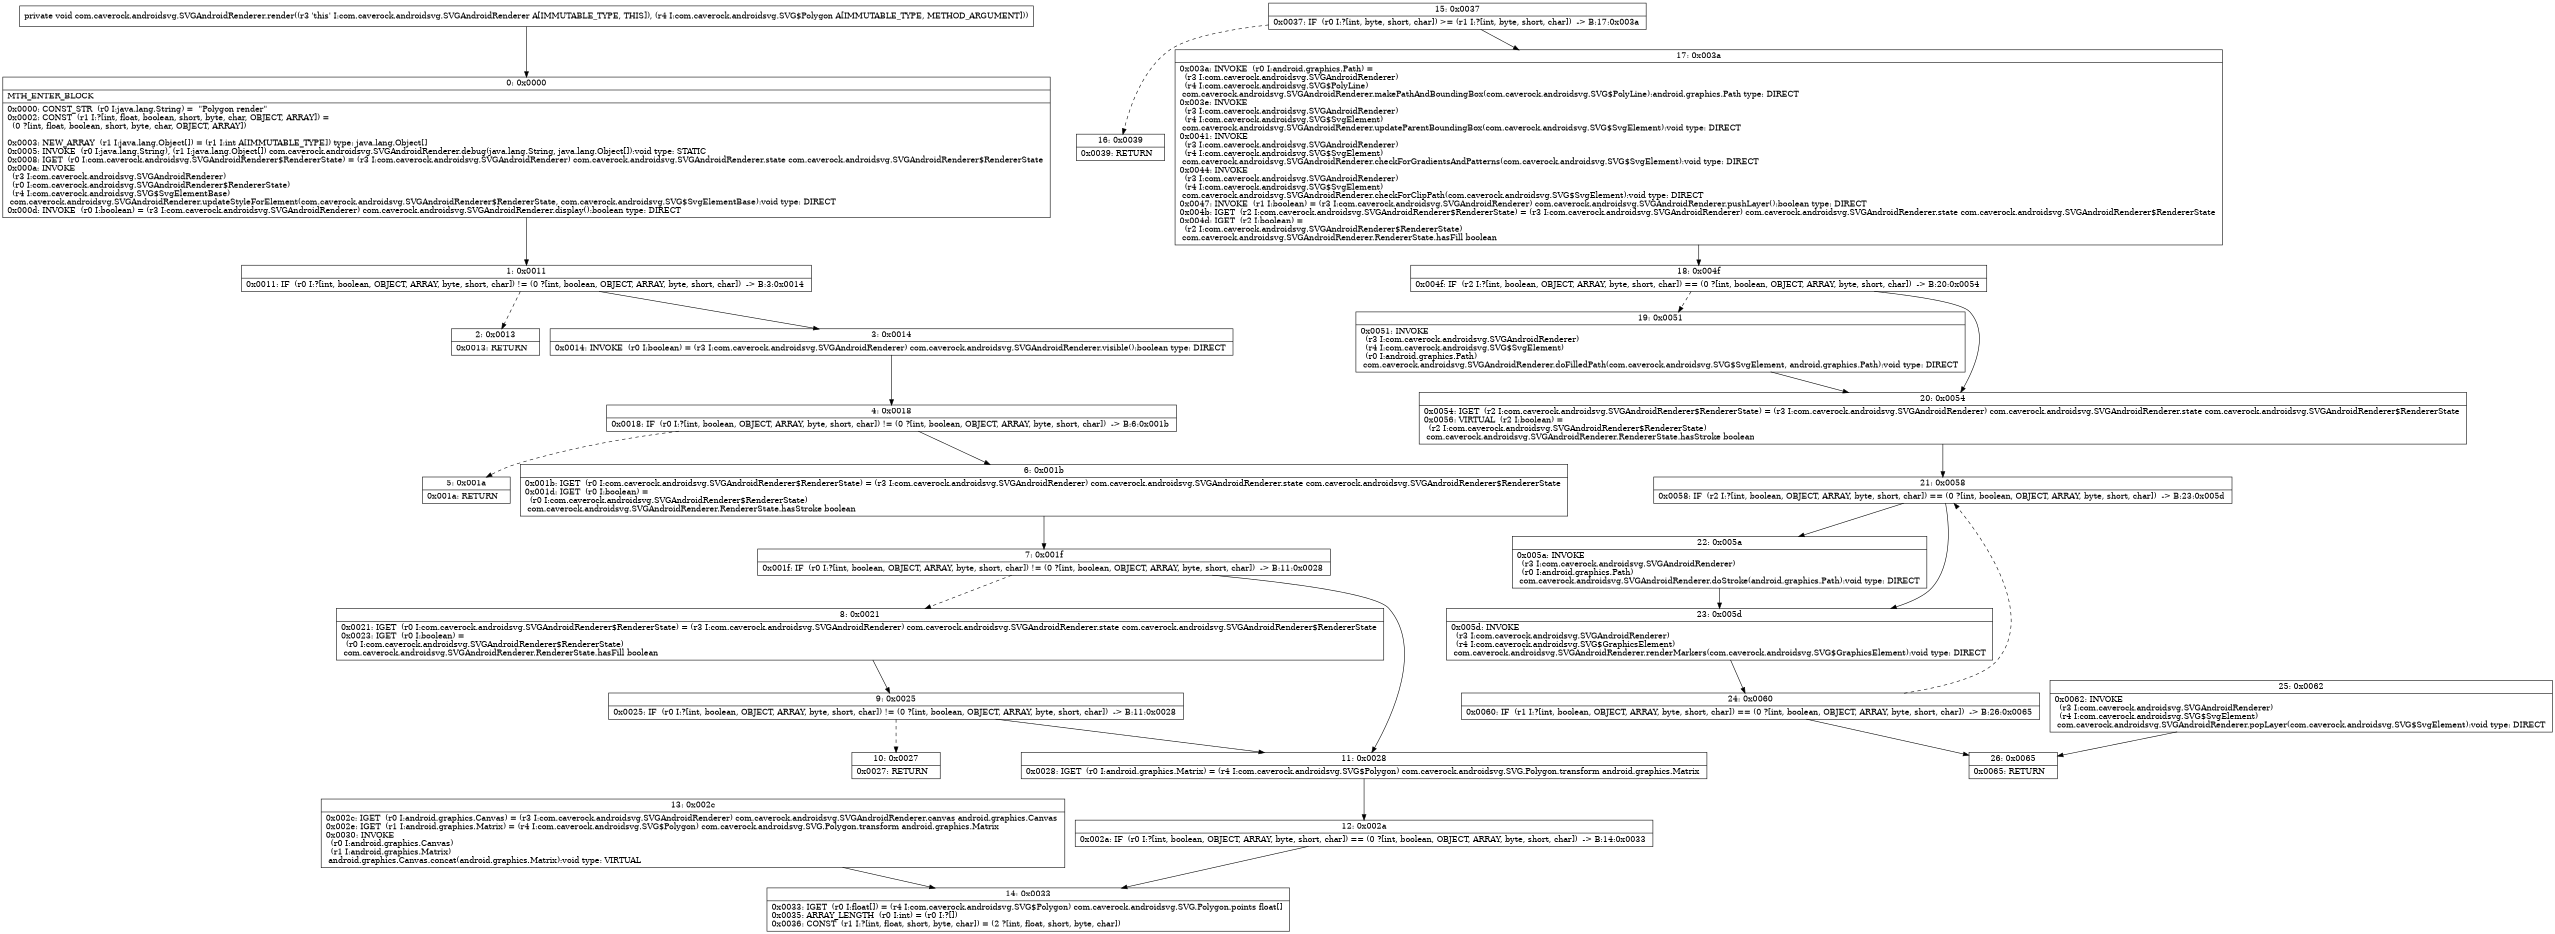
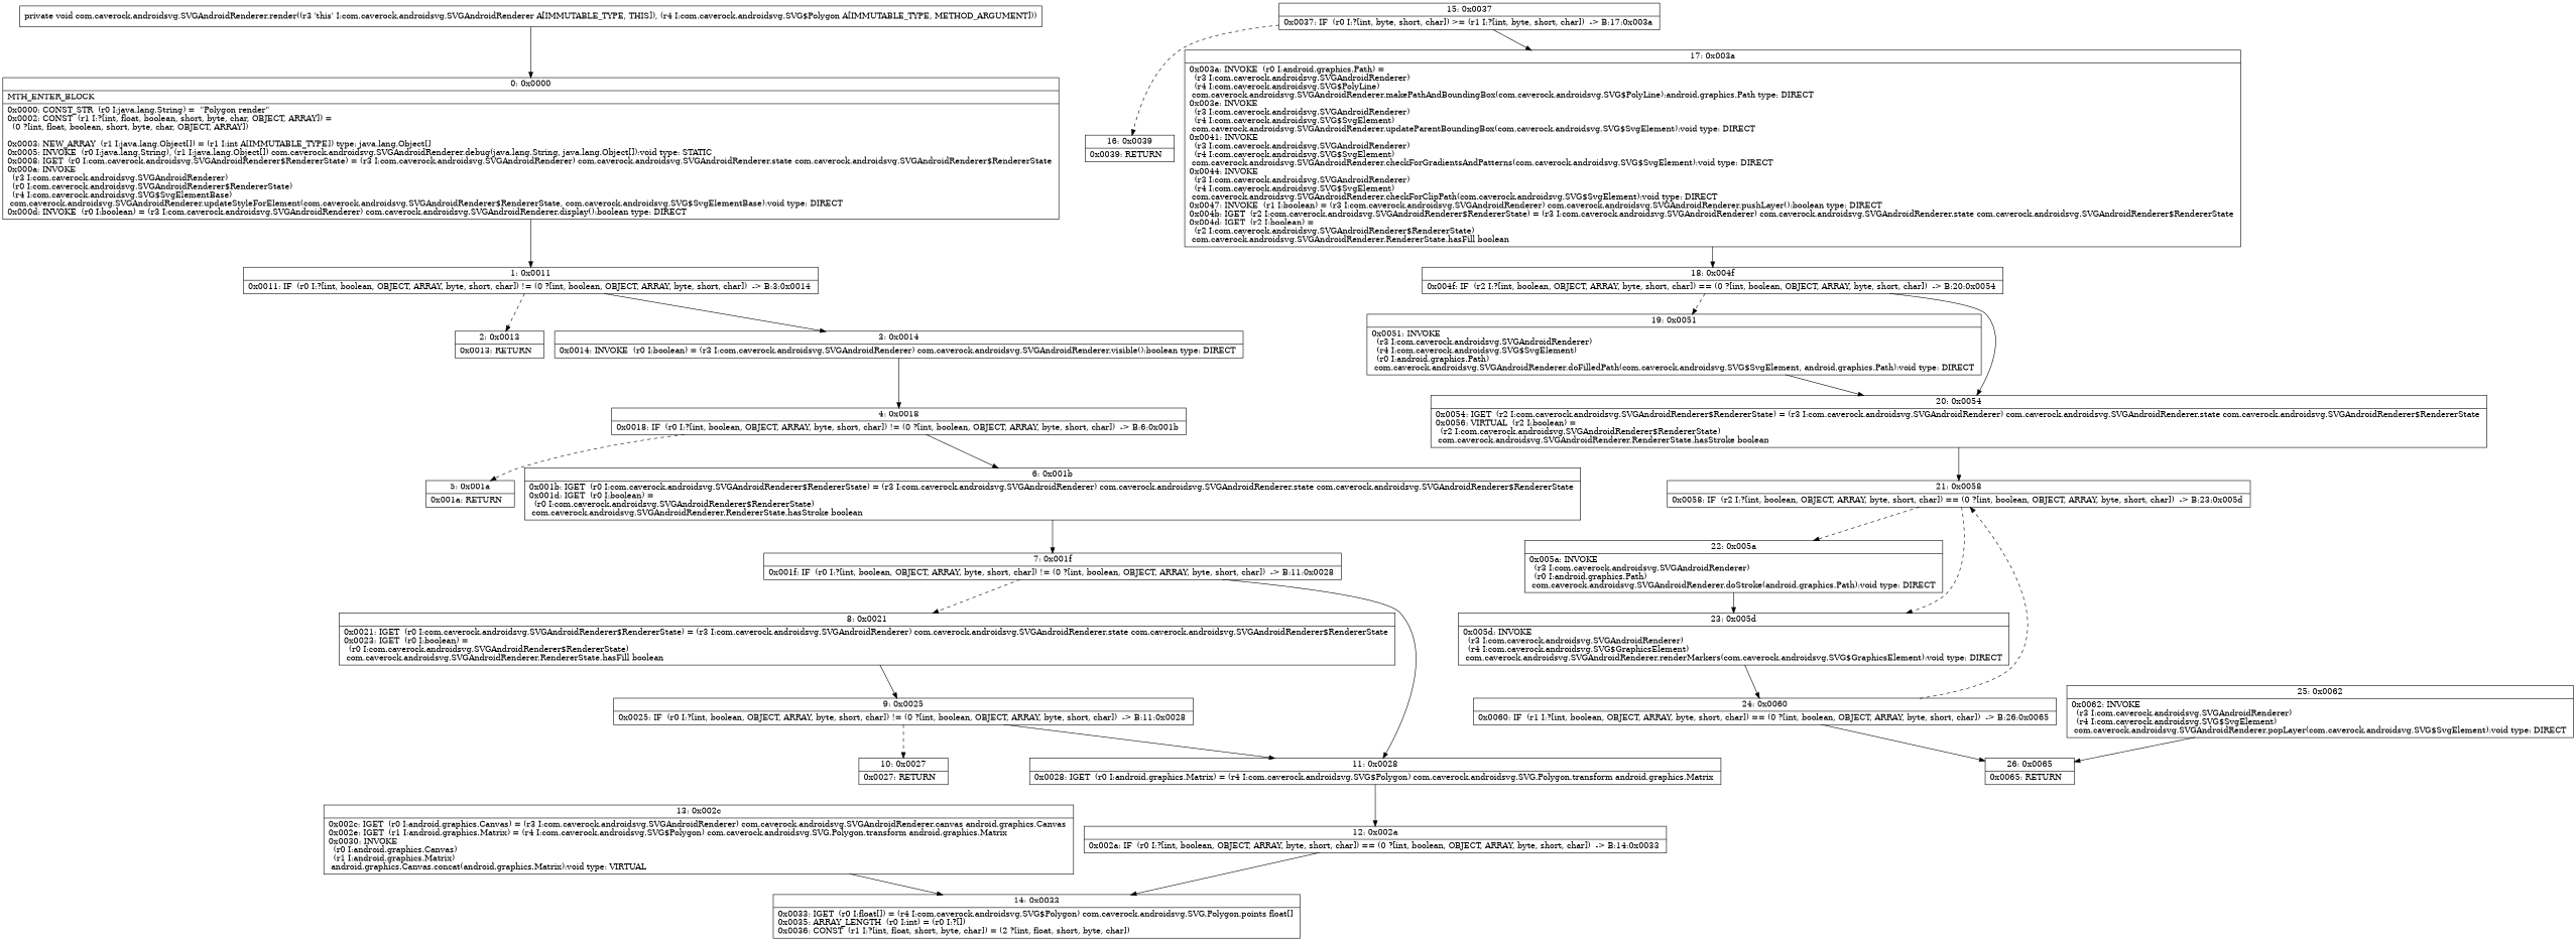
  digraph {
    node [shape=record]
    n1 [label="{0\:\ 0x0000|MTH_ENTER_BLOCK\l|0x0000: CONST_STR  (r0 I:java.lang.String) =  \"Polygon render\" \l0x0002: CONST  (r1 I:?[int, float, boolean, short, byte, char, OBJECT, ARRAY]) = \l  (0 ?[int, float, boolean, short, byte, char, OBJECT, ARRAY])\l \l0x0003: NEW_ARRAY  (r1 I:java.lang.Object[]) = (r1 I:int A[IMMUTABLE_TYPE]) type: java.lang.Object[] \l0x0005: INVOKE  (r0 I:java.lang.String), (r1 I:java.lang.Object[]) com.caverock.androidsvg.SVGAndroidRenderer.debug(java.lang.String, java.lang.Object[]):void type: STATIC \l0x0008: IGET  (r0 I:com.caverock.androidsvg.SVGAndroidRenderer$RendererState) = (r3 I:com.caverock.androidsvg.SVGAndroidRenderer) com.caverock.androidsvg.SVGAndroidRenderer.state com.caverock.androidsvg.SVGAndroidRenderer$RendererState \l0x000a: INVOKE  \l  (r3 I:com.caverock.androidsvg.SVGAndroidRenderer)\l  (r0 I:com.caverock.androidsvg.SVGAndroidRenderer$RendererState)\l  (r4 I:com.caverock.androidsvg.SVG$SvgElementBase)\l com.caverock.androidsvg.SVGAndroidRenderer.updateStyleForElement(com.caverock.androidsvg.SVGAndroidRenderer$RendererState, com.caverock.androidsvg.SVG$SvgElementBase):void type: DIRECT \l0x000d: INVOKE  (r0 I:boolean) = (r3 I:com.caverock.androidsvg.SVGAndroidRenderer) com.caverock.androidsvg.SVGAndroidRenderer.display():boolean type: DIRECT \l}"]
    n2 [label="{1\:\ 0x0011|0x0011: IF  (r0 I:?[int, boolean, OBJECT, ARRAY, byte, short, char]) != (0 ?[int, boolean, OBJECT, ARRAY, byte, short, char])  \-\> B:3:0x0014 \l}"]
    n3 [label="{2\:\ 0x0013|0x0013: RETURN   \l}"]
    n4 [label="{3\:\ 0x0014|0x0014: INVOKE  (r0 I:boolean) = (r3 I:com.caverock.androidsvg.SVGAndroidRenderer) com.caverock.androidsvg.SVGAndroidRenderer.visible():boolean type: DIRECT \l}"]
    n5 [label="{4\:\ 0x0018|0x0018: IF  (r0 I:?[int, boolean, OBJECT, ARRAY, byte, short, char]) != (0 ?[int, boolean, OBJECT, ARRAY, byte, short, char])  \-\> B:6:0x001b \l}"]
    n6 [label="{5\:\ 0x001a|0x001a: RETURN   \l}"]
    n7 [label="{6\:\ 0x001b|0x001b: IGET  (r0 I:com.caverock.androidsvg.SVGAndroidRenderer$RendererState) = (r3 I:com.caverock.androidsvg.SVGAndroidRenderer) com.caverock.androidsvg.SVGAndroidRenderer.state com.caverock.androidsvg.SVGAndroidRenderer$RendererState \l0x001d: IGET  (r0 I:boolean) = \l  (r0 I:com.caverock.androidsvg.SVGAndroidRenderer$RendererState)\l com.caverock.androidsvg.SVGAndroidRenderer.RendererState.hasStroke boolean \l}"]
    n8 [label="{7\:\ 0x001f|0x001f: IF  (r0 I:?[int, boolean, OBJECT, ARRAY, byte, short, char]) != (0 ?[int, boolean, OBJECT, ARRAY, byte, short, char])  \-\> B:11:0x0028 \l}"]
    n9 [label="{8\:\ 0x0021|0x0021: IGET  (r0 I:com.caverock.androidsvg.SVGAndroidRenderer$RendererState) = (r3 I:com.caverock.androidsvg.SVGAndroidRenderer) com.caverock.androidsvg.SVGAndroidRenderer.state com.caverock.androidsvg.SVGAndroidRenderer$RendererState \l0x0023: IGET  (r0 I:boolean) = \l  (r0 I:com.caverock.androidsvg.SVGAndroidRenderer$RendererState)\l com.caverock.androidsvg.SVGAndroidRenderer.RendererState.hasFill boolean \l}"]
    n10 [label="{11\:\ 0x0028|0x0028: IGET  (r0 I:android.graphics.Matrix) = (r4 I:com.caverock.androidsvg.SVG$Polygon) com.caverock.androidsvg.SVG.Polygon.transform android.graphics.Matrix \l}"]
    n11 [label="{9\:\ 0x0025|0x0025: IF  (r0 I:?[int, boolean, OBJECT, ARRAY, byte, short, char]) != (0 ?[int, boolean, OBJECT, ARRAY, byte, short, char])  \-\> B:11:0x0028 \l}"]
    n12 [label="{12\:\ 0x002a|0x002a: IF  (r0 I:?[int, boolean, OBJECT, ARRAY, byte, short, char]) == (0 ?[int, boolean, OBJECT, ARRAY, byte, short, char])  \-\> B:14:0x0033 \l}"]
    n13 [label="{10\:\ 0x0027|0x0027: RETURN   \l}"]
    n14 [label="{14\:\ 0x0033|0x0033: IGET  (r0 I:float[]) = (r4 I:com.caverock.androidsvg.SVG$Polygon) com.caverock.androidsvg.SVG.Polygon.points float[] \l0x0035: ARRAY_LENGTH  (r0 I:int) = (r0 I:?[]) \l0x0036: CONST  (r1 I:?[int, float, short, byte, char]) = (2 ?[int, float, short, byte, char]) \l}"]
    n15 [label="{13\:\ 0x002c|0x002c: IGET  (r0 I:android.graphics.Canvas) = (r3 I:com.caverock.androidsvg.SVGAndroidRenderer) com.caverock.androidsvg.SVGAndroidRenderer.canvas android.graphics.Canvas \l0x002e: IGET  (r1 I:android.graphics.Matrix) = (r4 I:com.caverock.androidsvg.SVG$Polygon) com.caverock.androidsvg.SVG.Polygon.transform android.graphics.Matrix \l0x0030: INVOKE  \l  (r0 I:android.graphics.Canvas)\l  (r1 I:android.graphics.Matrix)\l android.graphics.Canvas.concat(android.graphics.Matrix):void type: VIRTUAL \l}"]
    n16 [label="{15\:\ 0x0037|0x0037: IF  (r0 I:?[int, byte, short, char]) \>= (r1 I:?[int, byte, short, char])  \-\> B:17:0x003a \l}"]
    n17 [label="{16\:\ 0x0039|0x0039: RETURN   \l}"]
    n18 [label="{17\:\ 0x003a|0x003a: INVOKE  (r0 I:android.graphics.Path) = \l  (r3 I:com.caverock.androidsvg.SVGAndroidRenderer)\l  (r4 I:com.caverock.androidsvg.SVG$PolyLine)\l com.caverock.androidsvg.SVGAndroidRenderer.makePathAndBoundingBox(com.caverock.androidsvg.SVG$PolyLine):android.graphics.Path type: DIRECT \l0x003e: INVOKE  \l  (r3 I:com.caverock.androidsvg.SVGAndroidRenderer)\l  (r4 I:com.caverock.androidsvg.SVG$SvgElement)\l com.caverock.androidsvg.SVGAndroidRenderer.updateParentBoundingBox(com.caverock.androidsvg.SVG$SvgElement):void type: DIRECT \l0x0041: INVOKE  \l  (r3 I:com.caverock.androidsvg.SVGAndroidRenderer)\l  (r4 I:com.caverock.androidsvg.SVG$SvgElement)\l com.caverock.androidsvg.SVGAndroidRenderer.checkForGradientsAndPatterns(com.caverock.androidsvg.SVG$SvgElement):void type: DIRECT \l0x0044: INVOKE  \l  (r3 I:com.caverock.androidsvg.SVGAndroidRenderer)\l  (r4 I:com.caverock.androidsvg.SVG$SvgElement)\l com.caverock.androidsvg.SVGAndroidRenderer.checkForClipPath(com.caverock.androidsvg.SVG$SvgElement):void type: DIRECT \l0x0047: INVOKE  (r1 I:boolean) = (r3 I:com.caverock.androidsvg.SVGAndroidRenderer) com.caverock.androidsvg.SVGAndroidRenderer.pushLayer():boolean type: DIRECT \l0x004b: IGET  (r2 I:com.caverock.androidsvg.SVGAndroidRenderer$RendererState) = (r3 I:com.caverock.androidsvg.SVGAndroidRenderer) com.caverock.androidsvg.SVGAndroidRenderer.state com.caverock.androidsvg.SVGAndroidRenderer$RendererState \l0x004d: IGET  (r2 I:boolean) = \l  (r2 I:com.caverock.androidsvg.SVGAndroidRenderer$RendererState)\l com.caverock.androidsvg.SVGAndroidRenderer.RendererState.hasFill boolean \l}"]
    n19 [label="{18\:\ 0x004f|0x004f: IF  (r2 I:?[int, boolean, OBJECT, ARRAY, byte, short, char]) == (0 ?[int, boolean, OBJECT, ARRAY, byte, short, char])  \-\> B:20:0x0054 \l}"]
    n20 [label="{19\:\ 0x0051|0x0051: INVOKE  \l  (r3 I:com.caverock.androidsvg.SVGAndroidRenderer)\l  (r4 I:com.caverock.androidsvg.SVG$SvgElement)\l  (r0 I:android.graphics.Path)\l com.caverock.androidsvg.SVGAndroidRenderer.doFilledPath(com.caverock.androidsvg.SVG$SvgElement, android.graphics.Path):void type: DIRECT \l}"]
    n21 [label="{20\:\ 0x0054|0x0054: IGET  (r2 I:com.caverock.androidsvg.SVGAndroidRenderer$RendererState) = (r3 I:com.caverock.androidsvg.SVGAndroidRenderer) com.caverock.androidsvg.SVGAndroidRenderer.state com.caverock.androidsvg.SVGAndroidRenderer$RendererState \l0x0056: VIRTUAL  (r2 I:boolean) = \l  (r2 I:com.caverock.androidsvg.SVGAndroidRenderer$RendererState)\l com.caverock.androidsvg.SVGAndroidRenderer.RendererState.hasStroke boolean \l}"]
    n22 [label="{21\:\ 0x0058|0x0058: IF  (r2 I:?[int, boolean, OBJECT, ARRAY, byte, short, char]) == (0 ?[int, boolean, OBJECT, ARRAY, byte, short, char])  \-\> B:23:0x005d \l}"]
    n23 [label="{22\:\ 0x005a|0x005a: INVOKE  \l  (r3 I:com.caverock.androidsvg.SVGAndroidRenderer)\l  (r0 I:android.graphics.Path)\l com.caverock.androidsvg.SVGAndroidRenderer.doStroke(android.graphics.Path):void type: DIRECT \l}"]
    n24 [label="{23\:\ 0x005d|0x005d: INVOKE  \l  (r3 I:com.caverock.androidsvg.SVGAndroidRenderer)\l  (r4 I:com.caverock.androidsvg.SVG$GraphicsElement)\l com.caverock.androidsvg.SVGAndroidRenderer.renderMarkers(com.caverock.androidsvg.SVG$GraphicsElement):void type: DIRECT \l}"]
    n25 [label="{24\:\ 0x0060|0x0060: IF  (r1 I:?[int, boolean, OBJECT, ARRAY, byte, short, char]) == (0 ?[int, boolean, OBJECT, ARRAY, byte, short, char])  \-\> B:26:0x0065 \l}"]
    n26 [label="{26\:\ 0x0065|0x0065: RETURN   \l}"]
    n27 [label="{25\:\ 0x0062|0x0062: INVOKE  \l  (r3 I:com.caverock.androidsvg.SVGAndroidRenderer)\l  (r4 I:com.caverock.androidsvg.SVG$SvgElement)\l com.caverock.androidsvg.SVGAndroidRenderer.popLayer(com.caverock.androidsvg.SVG$SvgElement):void type: DIRECT \l}"]
    n28 [label="{private void com.caverock.androidsvg.SVGAndroidRenderer.render((r3 'this' I:com.caverock.androidsvg.SVGAndroidRenderer A[IMMUTABLE_TYPE, THIS]), (r4 I:com.caverock.androidsvg.SVG$Polygon A[IMMUTABLE_TYPE, METHOD_ARGUMENT])) }"]
    n1 -> n2
    n2 -> n3 [style=dashed]
    n2 -> n4
    n4 -> n5
    n5 -> n6 [style=dashed]
    n5 -> n7
    n7 -> n8
    n8 -> n9 [style=dashed]
    n8 -> n10
    n9 -> n11
    n10 -> n12
    n11 -> n10
    n11 -> n13 [style=dashed]
    n12 -> n14
    n15 -> n14
    n16 -> n17 [style=dashed]
    n16 -> n18
    n18 -> n19
    n19 -> n20 [style=dashed]
    n19 -> n21
    n20 -> n21
    n21 -> n22
-   n22 -> n23 [style=solid]
-   n22 -> n24
+   n22 -> n23 [style=dashed]
+   n22 -> n24 [style=dashed]
    n23 -> n24
    n24 -> n25
    n25 -> n22 [style=dashed]
    n25 -> n26
    n27 -> n26
    n28 -> n1
  }
